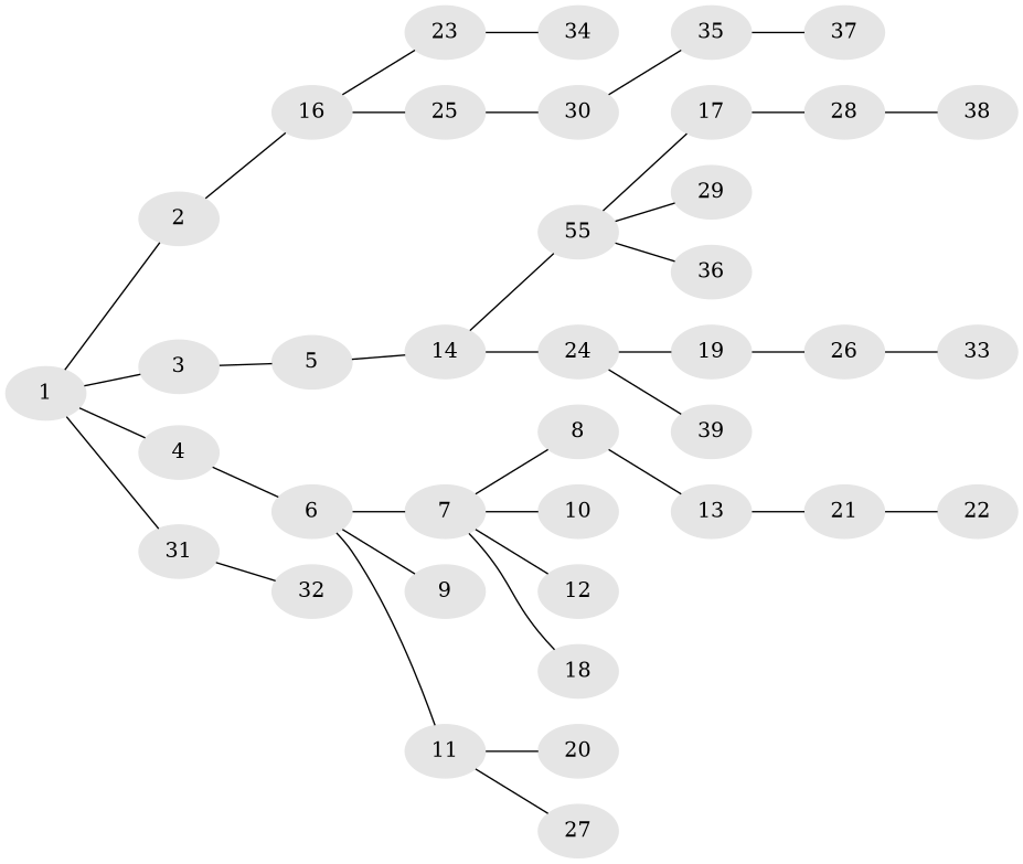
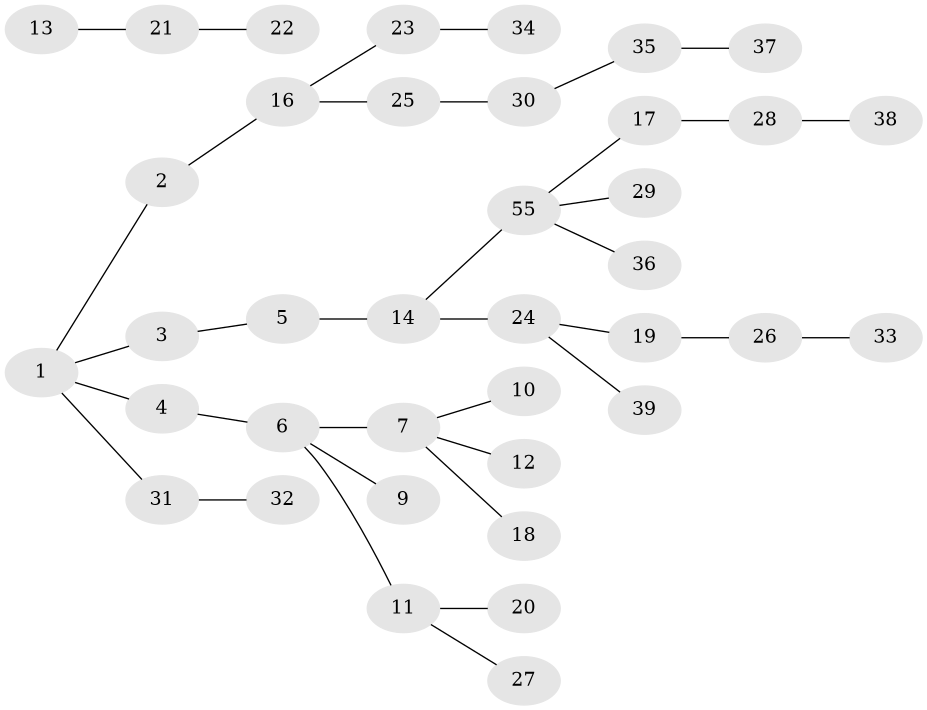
  graph {
    rankdir=LR
    node [color=gray90 style=filled]
    edge [weight=1.0]
    1
    2
    3
    4
    31
    16
    5
    6
    32
    23
    25
    14
    7
    9
    11
    n16 [label=55]
    24
-   8
    10
    12
    18
    20
    27
    13
    21
    22
    17
    29
    36
    19
    26
    39
    28
    34
    30
    38
    33
    35
    37
    1 -- 2
    1 -- 3
    1 -- 4
    1 -- 31
    2 -- 16
    3 -- 5
    4 -- 6
    31 -- 32
    16 -- 23
    16 -- 25
    5 -- 14
    6 -- 7
    6 -- 9
    6 -- 11
    23 -- 34
    25 -- 30
    14 -- n16
    14 -- 24
-   7 -- 8
    7 -- 10
    7 -- 12
    7 -- 18
    11 -- 20
    11 -- 27
    n16 -- 17
    n16 -- 29
    n16 -- 36
    24 -- 19
    24 -- 39
-   8 -- 13
    13 -- 21
    21 -- 22
    17 -- 28
    19 -- 26
    26 -- 33
    28 -- 38
    30 -- 35
    35 -- 37
  }
